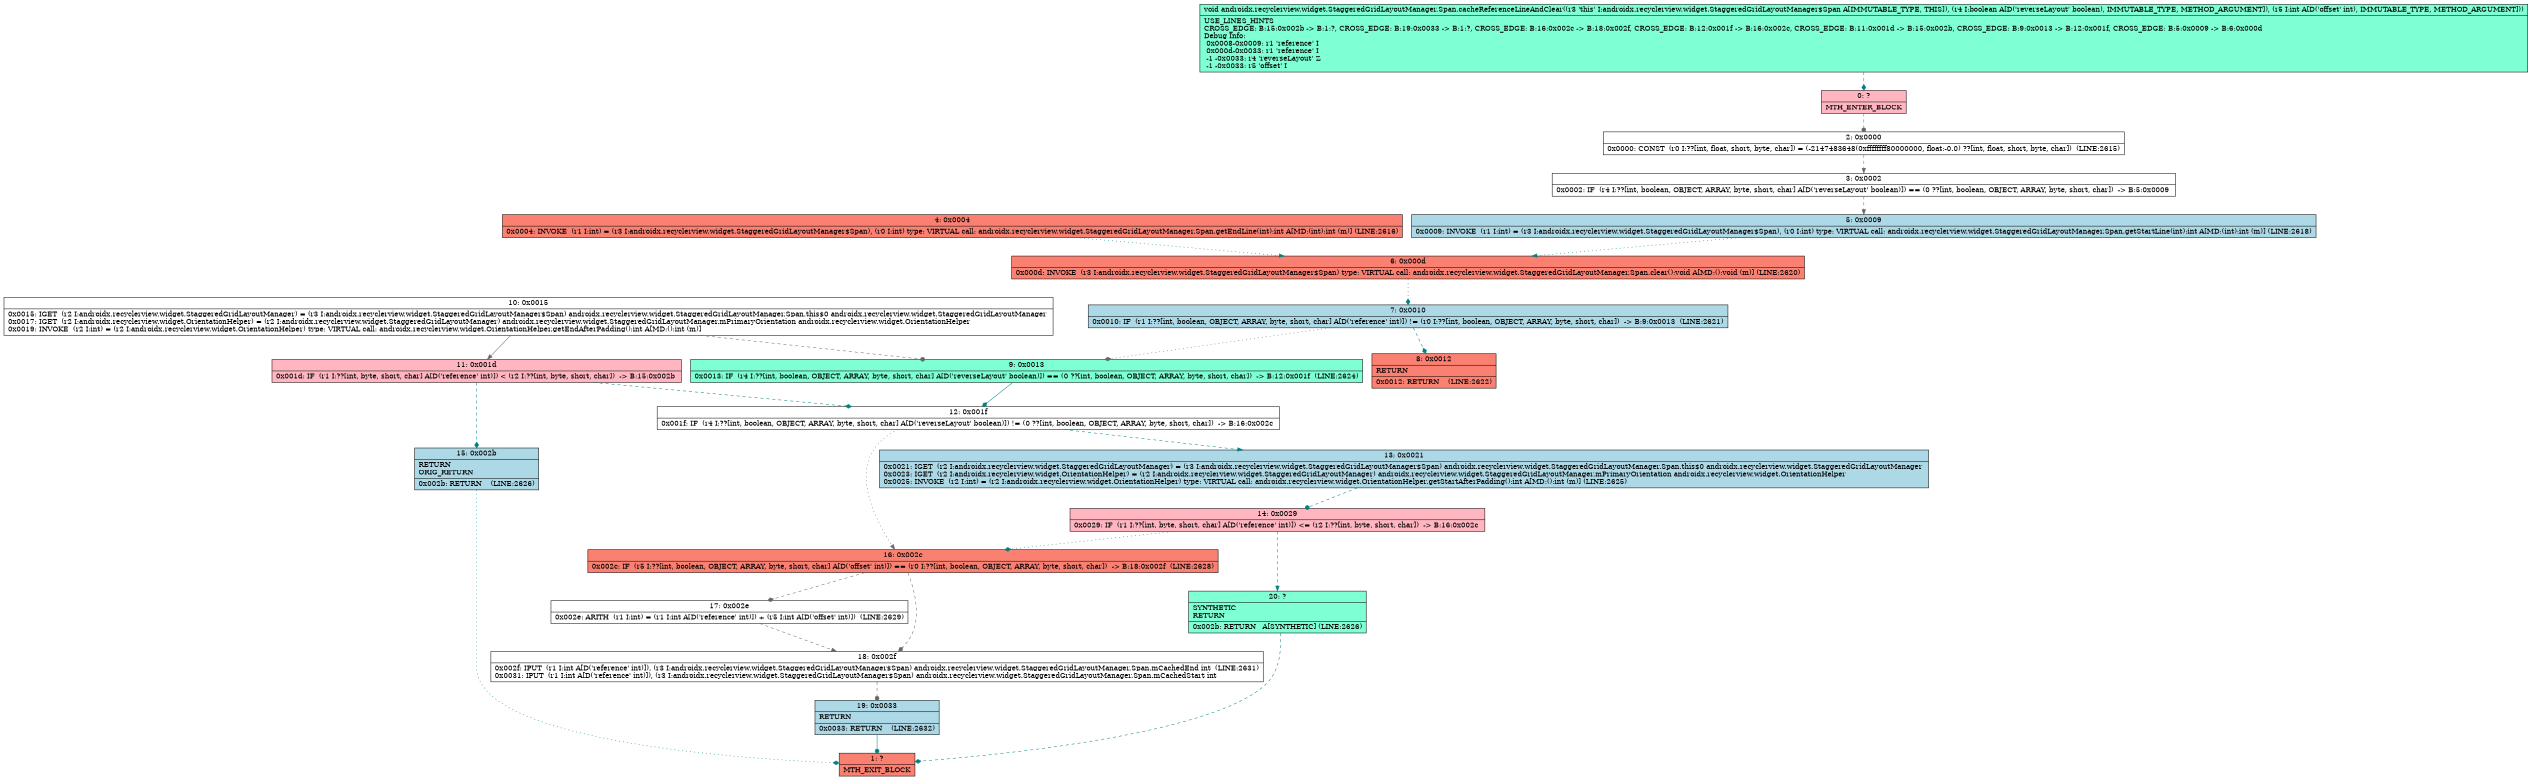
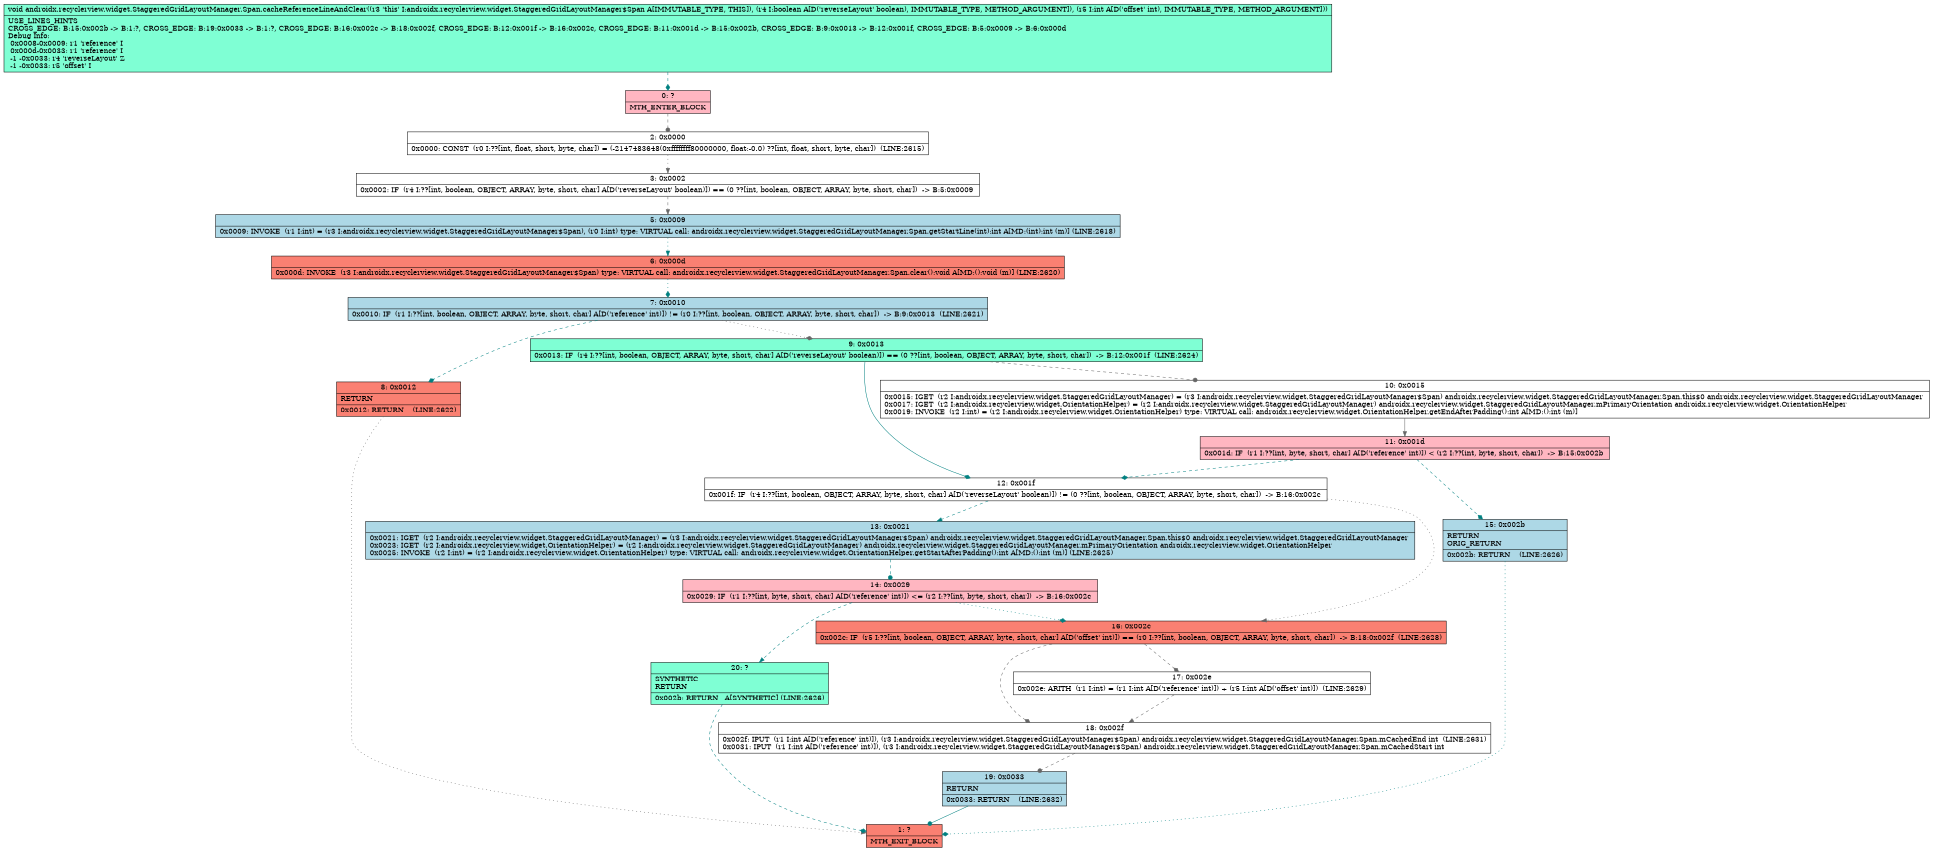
  digraph {
    node [fillcolor=white shape=record style=filled]
    edge [arrowhead=diamond color=teal style=dashed]
    n1 [fillcolor=lightpink label="{0\:\ ?|MTH_ENTER_BLOCK\l}"]
    n2 [label="{2\:\ 0x0000|0x0000: CONST  (r0 I:??[int, float, short, byte, char]) = (\-2147483648(0xffffffff80000000, float:\-0.0) ??[int, float, short, byte, char])  (LINE:2615)\l}"]
    n3 [label="{3\:\ 0x0002|0x0002: IF  (r4 I:??[int, boolean, OBJECT, ARRAY, byte, short, char] A[D('reverseLayout' boolean)]) == (0 ??[int, boolean, OBJECT, ARRAY, byte, short, char])  \-\> B:5:0x0009 \l}"]
    n4 [fillcolor=lightblue label="{5\:\ 0x0009|0x0009: INVOKE  (r1 I:int) = (r3 I:androidx.recyclerview.widget.StaggeredGridLayoutManager$Span), (r0 I:int) type: VIRTUAL call: androidx.recyclerview.widget.StaggeredGridLayoutManager.Span.getStartLine(int):int A[MD:(int):int (m)] (LINE:2618)\l}"]
-   n5 [fillcolor=salmon label="{4\:\ 0x0004|0x0004: INVOKE  (r1 I:int) = (r3 I:androidx.recyclerview.widget.StaggeredGridLayoutManager$Span), (r0 I:int) type: VIRTUAL call: androidx.recyclerview.widget.StaggeredGridLayoutManager.Span.getEndLine(int):int A[MD:(int):int (m)] (LINE:2616)\l}"]
    n6 [fillcolor=salmon label="{6\:\ 0x000d|0x000d: INVOKE  (r3 I:androidx.recyclerview.widget.StaggeredGridLayoutManager$Span) type: VIRTUAL call: androidx.recyclerview.widget.StaggeredGridLayoutManager.Span.clear():void A[MD:():void (m)] (LINE:2620)\l}"]
    n7 [fillcolor=lightblue label="{7\:\ 0x0010|0x0010: IF  (r1 I:??[int, boolean, OBJECT, ARRAY, byte, short, char] A[D('reference' int)]) != (r0 I:??[int, boolean, OBJECT, ARRAY, byte, short, char])  \-\> B:9:0x0013  (LINE:2621)\l}"]
    n8 [fillcolor=salmon label="{8\:\ 0x0012|RETURN\l|0x0012: RETURN    (LINE:2622)\l}"]
    n9 [fillcolor=aquamarine label="{9\:\ 0x0013|0x0013: IF  (r4 I:??[int, boolean, OBJECT, ARRAY, byte, short, char] A[D('reverseLayout' boolean)]) == (0 ??[int, boolean, OBJECT, ARRAY, byte, short, char])  \-\> B:12:0x001f  (LINE:2624)\l}"]
    n10 [fillcolor=salmon label="{1\:\ ?|MTH_EXIT_BLOCK\l}"]
    n11 [label="{10\:\ 0x0015|0x0015: IGET  (r2 I:androidx.recyclerview.widget.StaggeredGridLayoutManager) = (r3 I:androidx.recyclerview.widget.StaggeredGridLayoutManager$Span) androidx.recyclerview.widget.StaggeredGridLayoutManager.Span.this$0 androidx.recyclerview.widget.StaggeredGridLayoutManager \l0x0017: IGET  (r2 I:androidx.recyclerview.widget.OrientationHelper) = (r2 I:androidx.recyclerview.widget.StaggeredGridLayoutManager) androidx.recyclerview.widget.StaggeredGridLayoutManager.mPrimaryOrientation androidx.recyclerview.widget.OrientationHelper \l0x0019: INVOKE  (r2 I:int) = (r2 I:androidx.recyclerview.widget.OrientationHelper) type: VIRTUAL call: androidx.recyclerview.widget.OrientationHelper.getEndAfterPadding():int A[MD:():int (m)]\l}"]
    n12 [label="{12\:\ 0x001f|0x001f: IF  (r4 I:??[int, boolean, OBJECT, ARRAY, byte, short, char] A[D('reverseLayout' boolean)]) != (0 ??[int, boolean, OBJECT, ARRAY, byte, short, char])  \-\> B:16:0x002c \l}"]
    n13 [fillcolor=lightpink label="{11\:\ 0x001d|0x001d: IF  (r1 I:??[int, byte, short, char] A[D('reference' int)]) \< (r2 I:??[int, byte, short, char])  \-\> B:15:0x002b \l}"]
    n14 [fillcolor=lightblue label="{13\:\ 0x0021|0x0021: IGET  (r2 I:androidx.recyclerview.widget.StaggeredGridLayoutManager) = (r3 I:androidx.recyclerview.widget.StaggeredGridLayoutManager$Span) androidx.recyclerview.widget.StaggeredGridLayoutManager.Span.this$0 androidx.recyclerview.widget.StaggeredGridLayoutManager \l0x0023: IGET  (r2 I:androidx.recyclerview.widget.OrientationHelper) = (r2 I:androidx.recyclerview.widget.StaggeredGridLayoutManager) androidx.recyclerview.widget.StaggeredGridLayoutManager.mPrimaryOrientation androidx.recyclerview.widget.OrientationHelper \l0x0025: INVOKE  (r2 I:int) = (r2 I:androidx.recyclerview.widget.OrientationHelper) type: VIRTUAL call: androidx.recyclerview.widget.OrientationHelper.getStartAfterPadding():int A[MD:():int (m)] (LINE:2625)\l}"]
    n15 [fillcolor=salmon label="{16\:\ 0x002c|0x002c: IF  (r5 I:??[int, boolean, OBJECT, ARRAY, byte, short, char] A[D('offset' int)]) == (r0 I:??[int, boolean, OBJECT, ARRAY, byte, short, char])  \-\> B:18:0x002f  (LINE:2628)\l}"]
    n16 [fillcolor=lightblue label="{15\:\ 0x002b|RETURN\lORIG_RETURN\l|0x002b: RETURN    (LINE:2626)\l}"]
    n17 [fillcolor=lightpink label="{14\:\ 0x0029|0x0029: IF  (r1 I:??[int, byte, short, char] A[D('reference' int)]) \<= (r2 I:??[int, byte, short, char])  \-\> B:16:0x002c \l}"]
    n18 [label="{17\:\ 0x002e|0x002e: ARITH  (r1 I:int) = (r1 I:int A[D('reference' int)]) + (r5 I:int A[D('offset' int)])  (LINE:2629)\l}"]
    n19 [label="{18\:\ 0x002f|0x002f: IPUT  (r1 I:int A[D('reference' int)]), (r3 I:androidx.recyclerview.widget.StaggeredGridLayoutManager$Span) androidx.recyclerview.widget.StaggeredGridLayoutManager.Span.mCachedEnd int  (LINE:2631)\l0x0031: IPUT  (r1 I:int A[D('reference' int)]), (r3 I:androidx.recyclerview.widget.StaggeredGridLayoutManager$Span) androidx.recyclerview.widget.StaggeredGridLayoutManager.Span.mCachedStart int \l}"]
    n20 [fillcolor=aquamarine label="{20\:\ ?|SYNTHETIC\lRETURN\l|0x002b: RETURN   A[SYNTHETIC] (LINE:2626)\l}"]
    n21 [fillcolor=lightblue label="{19\:\ 0x0033|RETURN\l|0x0033: RETURN    (LINE:2632)\l}"]
    n22 [fillcolor=aquamarine label="{void androidx.recyclerview.widget.StaggeredGridLayoutManager.Span.cacheReferenceLineAndClear((r3 'this' I:androidx.recyclerview.widget.StaggeredGridLayoutManager$Span A[IMMUTABLE_TYPE, THIS]), (r4 I:boolean A[D('reverseLayout' boolean), IMMUTABLE_TYPE, METHOD_ARGUMENT]), (r5 I:int A[D('offset' int), IMMUTABLE_TYPE, METHOD_ARGUMENT]))  | USE_LINES_HINTS\lCROSS_EDGE: B:15:0x002b \-\> B:1:?, CROSS_EDGE: B:19:0x0033 \-\> B:1:?, CROSS_EDGE: B:16:0x002c \-\> B:18:0x002f, CROSS_EDGE: B:12:0x001f \-\> B:16:0x002c, CROSS_EDGE: B:11:0x001d \-\> B:15:0x002b, CROSS_EDGE: B:9:0x0013 \-\> B:12:0x001f, CROSS_EDGE: B:5:0x0009 \-\> B:6:0x000d\lDebug Info:\l  0x0008\-0x0009: r1 'reference' I\l  0x000d\-0x0033: r1 'reference' I\l  \-1 \-0x0033: r4 'reverseLayout' Z\l  \-1 \-0x0033: r5 'offset' I\l}"]
    n1 -> n2 [arrowhead=dot color=gray40]
-   n2 -> n3 [arrowhead=normal color=gray40]
+   n2 -> n3 [arrowhead=normal color=gray40 style=dotted]
    n3 -> n4 [arrowhead=normal color=gray40]
    n4 -> n6 [arrowhead=normal style=dotted]
-   n5 -> n6 [arrowhead=normal style=dotted]
    n6 -> n7 [style=dotted]
    n7 -> n8
    n7 -> n9 [color=gray40 style=dotted]
-   n11 -> n9 [arrowhead=dot color=gray40]
+   n8 -> n10 [arrowhead=normal color=gray40 style=dotted]
+   n9 -> n11 [arrowhead=dot color=gray40]
    n9 -> n12 [style=solid]
    n11 -> n13 [arrowhead=normal color=gray40 style=solid]
    n12 -> n14 [arrowhead=normal]
    n12 -> n15 [arrowhead=normal color=gray40 style=dotted]
    n13 -> n12
    n13 -> n16
    n14 -> n17 [arrowhead=dot]
    n15 -> n18 [color=gray40]
    n15 -> n19 [color=gray40]
    n16 -> n10 [style=dotted]
    n17 -> n15 [style=dotted]
    n17 -> n20 [arrowhead=normal]
    n18 -> n19 [arrowhead=normal color=gray40]
    n19 -> n21 [arrowhead=dot color=gray40]
    n20 -> n10
    n21 -> n10 [arrowhead=dot style=solid]
    n22 -> n1
  }
